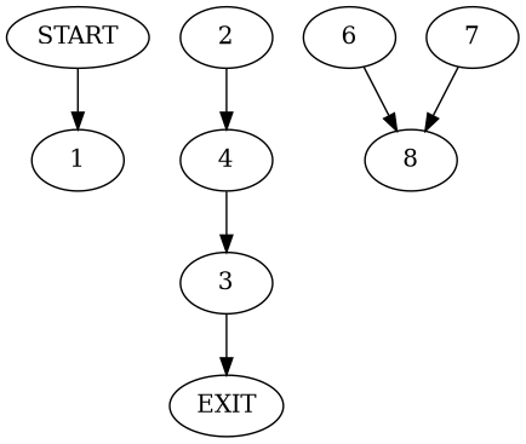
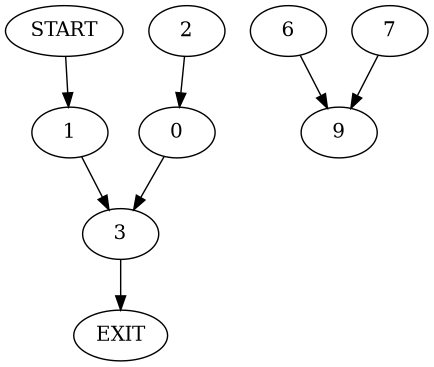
  digraph {
    n1 [label=START]
    1
    3
    n4 [label=EXIT]
    2
-   4
+   4 [label=0]
    6
-   8
+   8 [label=9]
    7
    n1 -> 1
+   1 -> 3
    3 -> n4
    2 -> 4
    4 -> 3
    6 -> 8
    7 -> 8
  }
